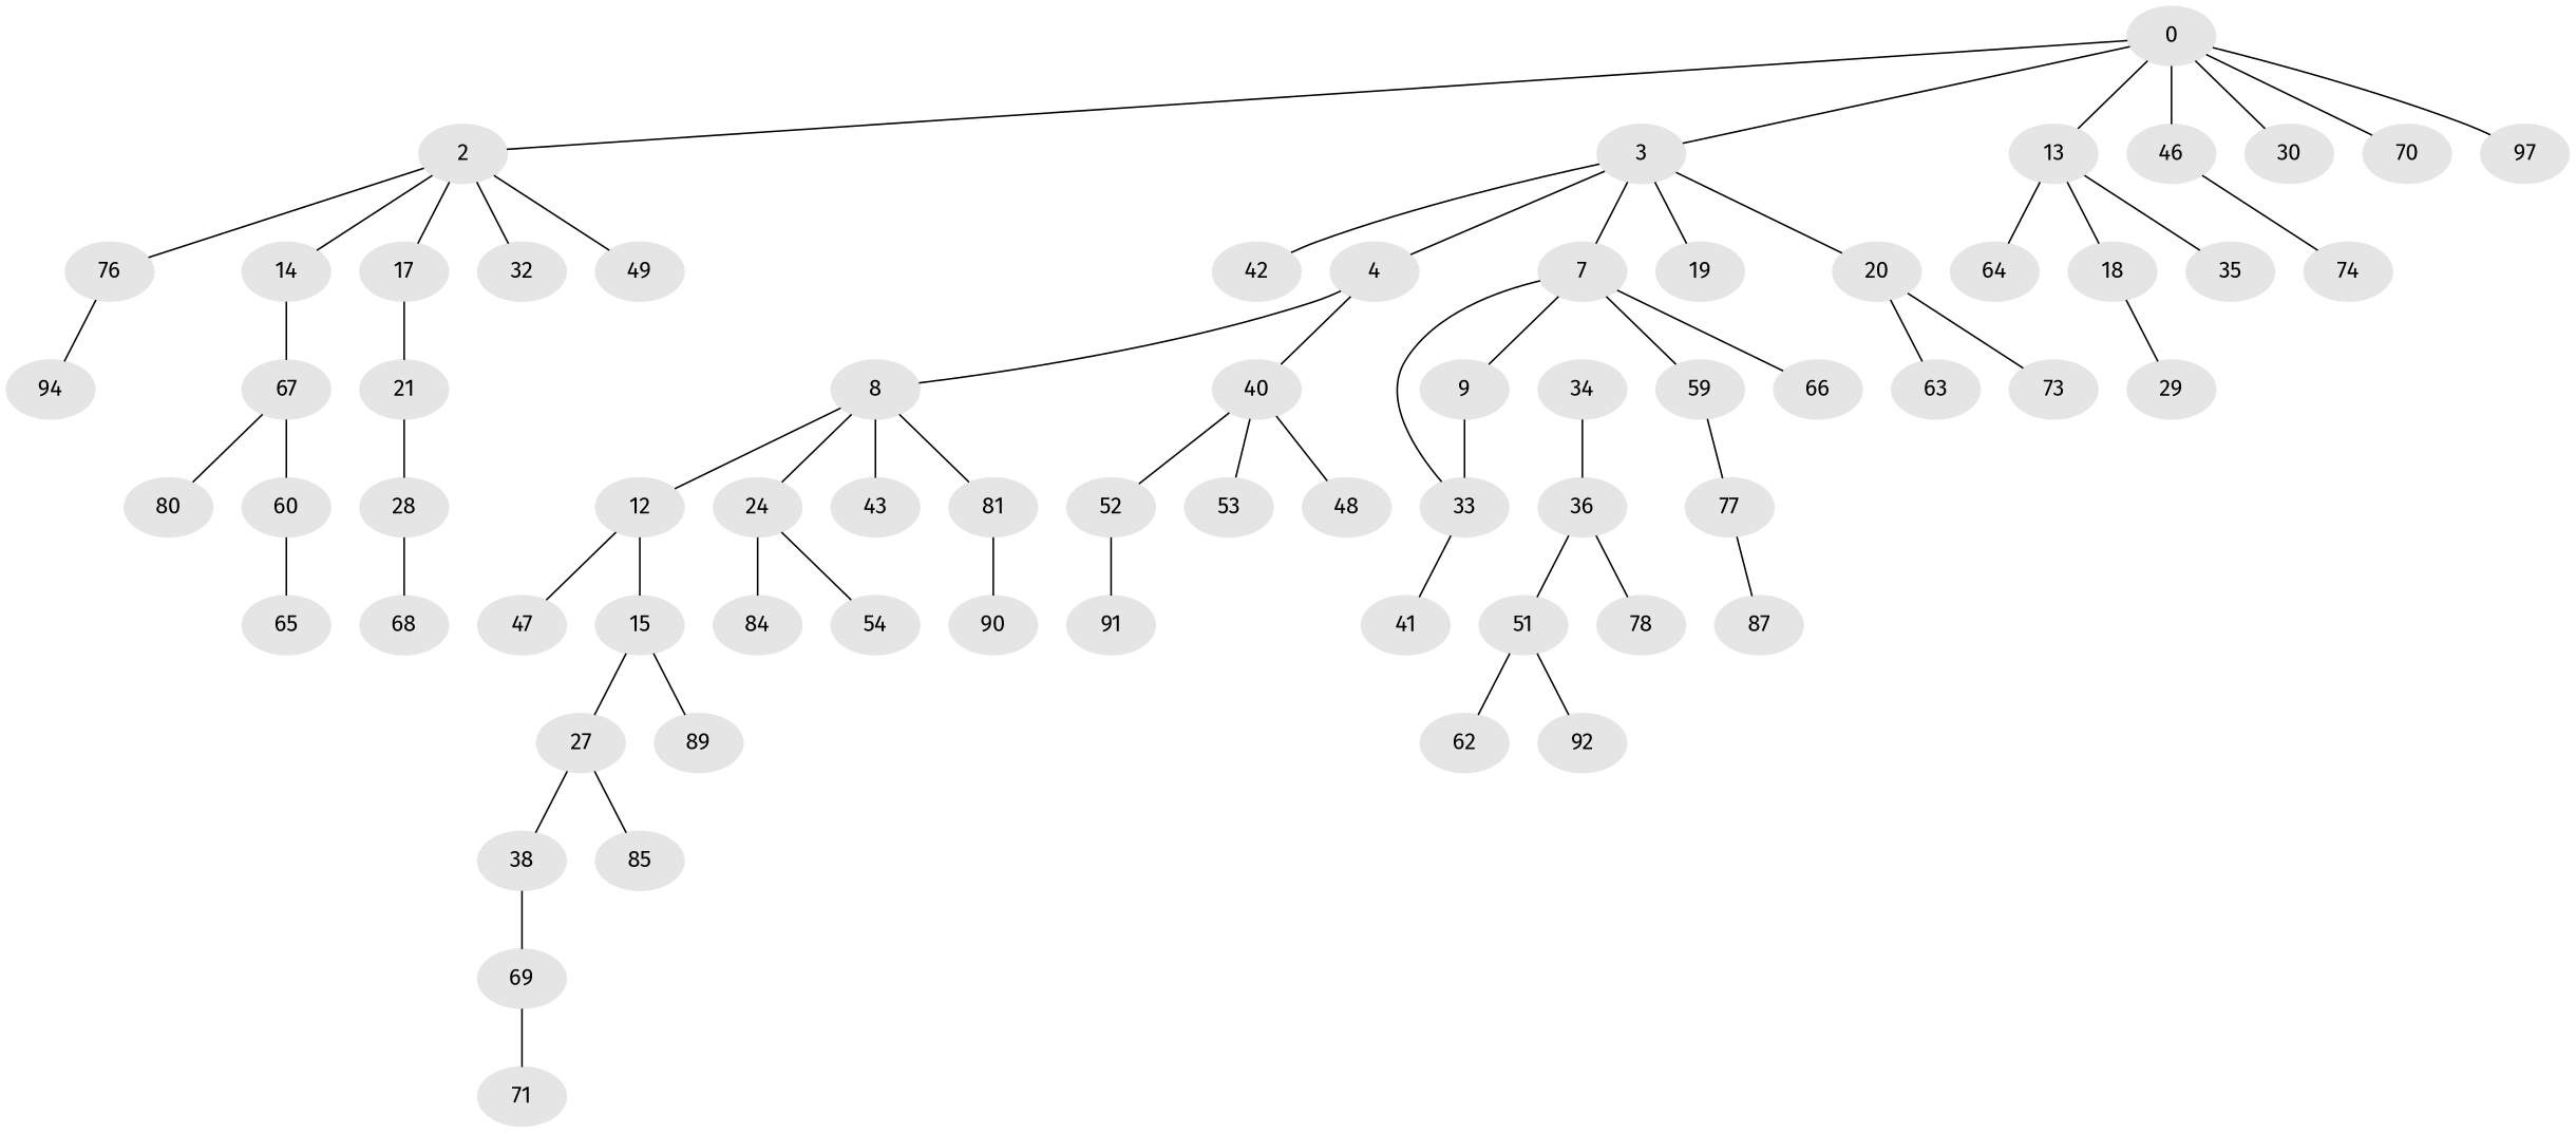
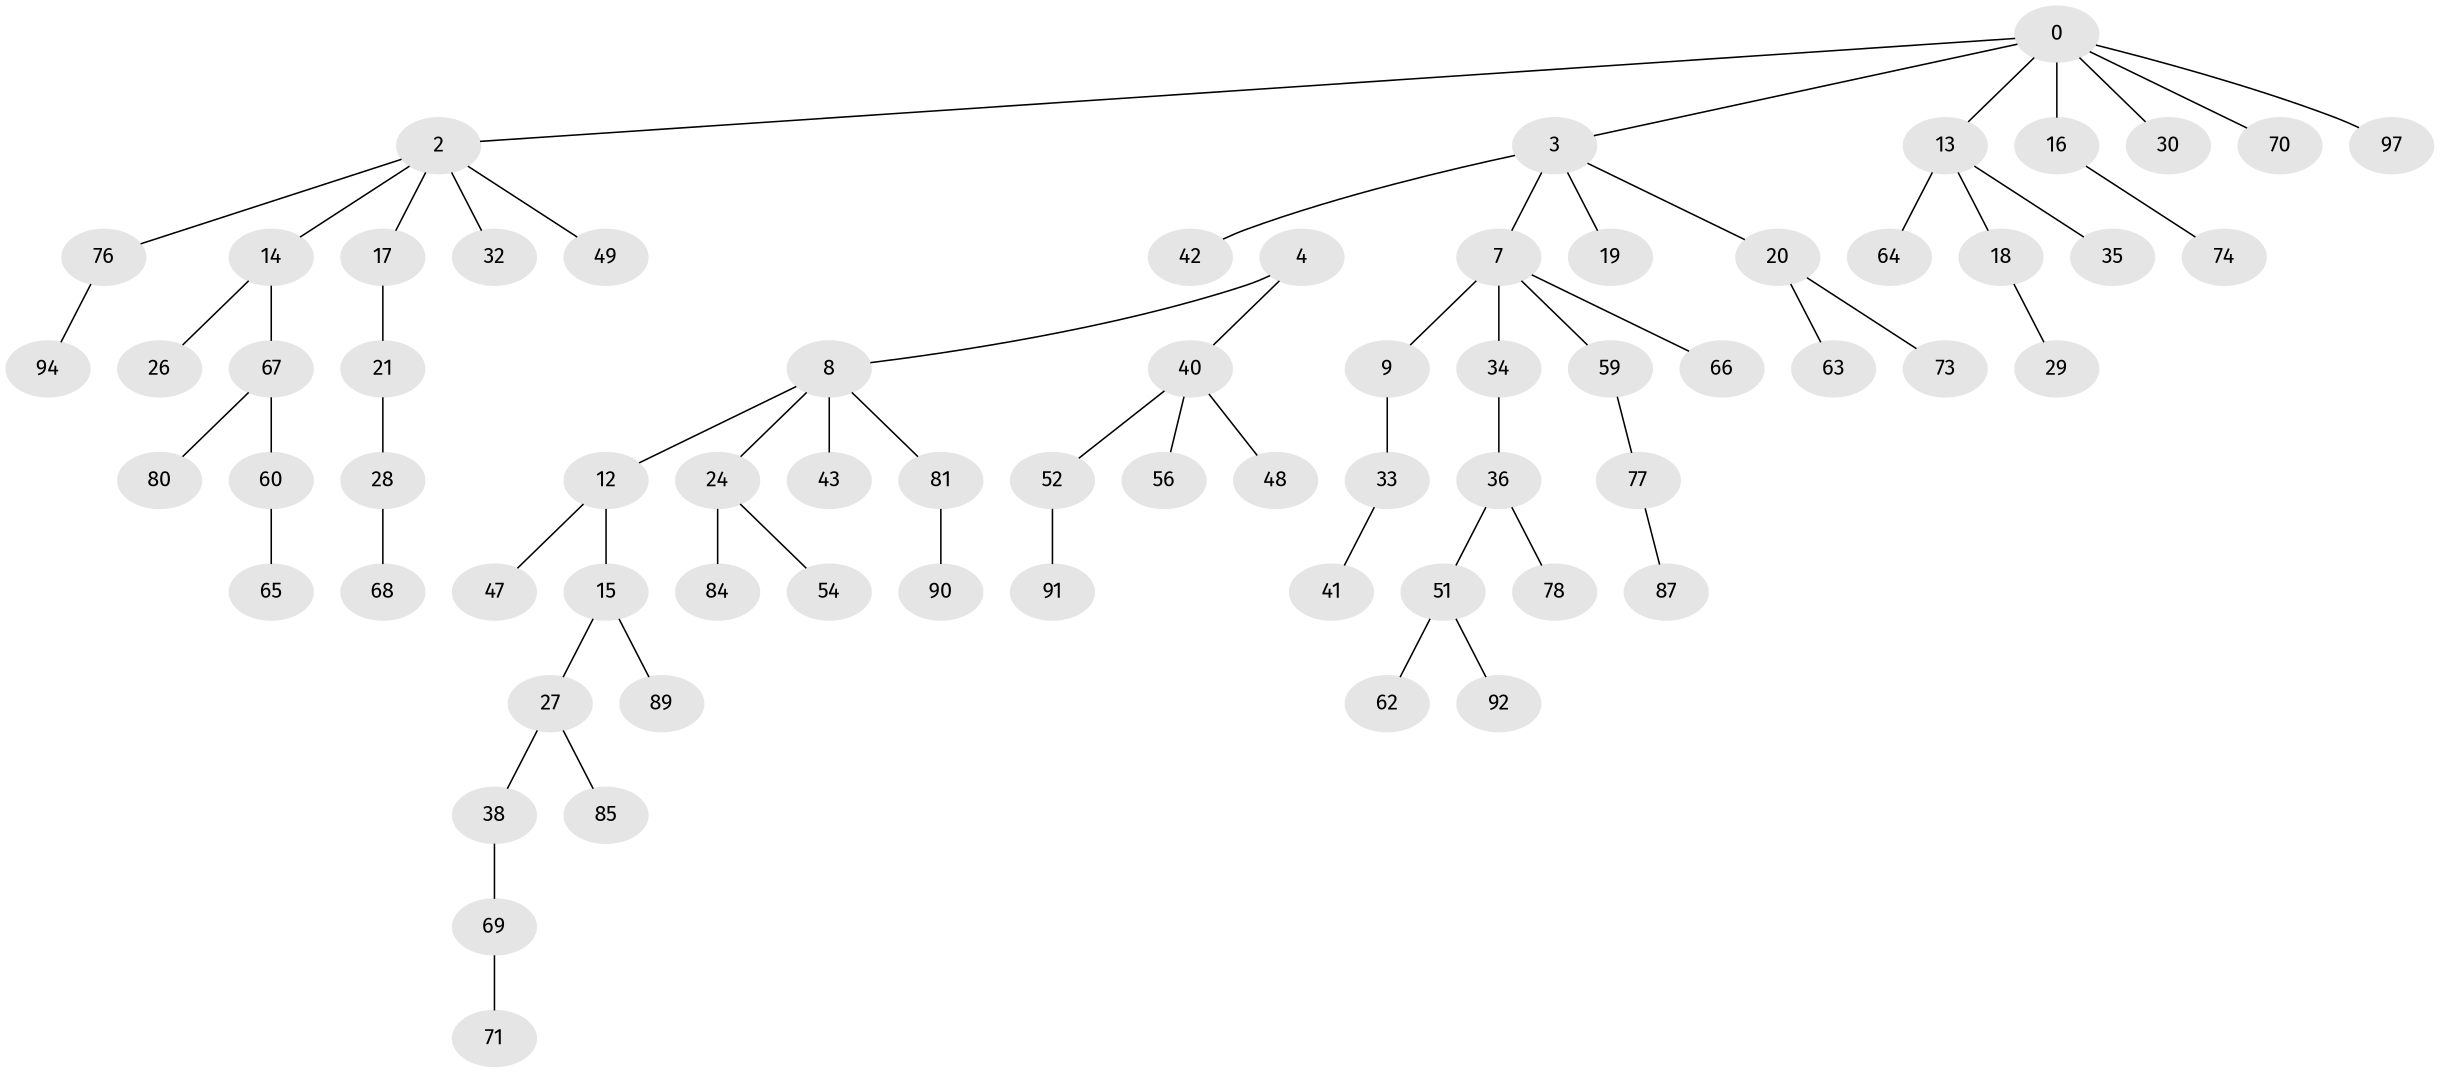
  graph {
    fontname="Fira Sans"
    node [color=gray90 fontname="Fira Sans" style=filled]
    edge [fontname="Fira Sans"]
    n1 [label=0 super="+6"]
    2 [super="+5"]
    3 [super="+50"]
    13 [super="+25"]
-   16 [label=46]
+   16
    30
    70
    97
    14 [super="+46"]
    17 [super="+83"]
    32 [super="+45"]
    49
    76
    4
    7 [super="+75"]
    19 [super="+23"]
    20 [super="+39"]
    42
    18 [super="+22"]
    35
    64
    74 [super="+92"]
+   26
    67 [super="+95"]
    21
    94
    8 [super="+10"]
    40 [super="+53"]
    9
    34
    59
    66
    63
    73
    n35 [label=81]
    12 [super="+82"]
    24 [super="+31"]
    43 [super="+61"]
    48
    52
-   56 [super="+86" label=53]
+   56 [super="+86"]
    33 [super="+37"]
    36 [super="+58"]
    77 [super="+93"]
    90
    15 [super="+81"]
    47
    54
    84
    41 [super="+44"]
    27
    89
    29
    60
    65
    80
    38 [super="+57"]
    85 [super="+96"]
    28 [super="+88"]
    68
    69
    51 [super="+55"]
    78
    62
    n65 [label=92]
    71 [super="+79"]
    91
    87
    n1 -- 2
    n1 -- 3
    n1 -- 13
    n1 -- 16
    n1 -- 30
    n1 -- 70
    n1 -- 97
    2 -- 14
    2 -- 17
    2 -- 32
    2 -- 49
    2 -- 76
-   3 -- 4
    3 -- 7
    3 -- 19
    3 -- 20
    3 -- 42
    13 -- 18
    13 -- 35
    13 -- 64
    16 -- 74
+   14 -- 26
    14 -- 67
    17 -- 21
    76 -- 94
    4 -- 8
    4 -- 40
    7 -- 9
-   7 -- 33
+   7 -- 34
    7 -- 59
    7 -- 66
    20 -- 63
    20 -- 73
    18 -- 29
    67 -- 60
    67 -- 80
    21 -- 28
    8 -- n35
    8 -- 12
    8 -- 24
    8 -- 43
    40 -- 48
    40 -- 52
    40 -- 56
    9 -- 33
    34 -- 36
    59 -- 77
    n35 -- 90
    12 -- 15
    12 -- 47
    24 -- 54
    24 -- 84
    52 -- 91
    33 -- 41
    36 -- 51
    36 -- 78
    77 -- 87
    15 -- 27
    15 -- 89
    27 -- 38
    27 -- 85
    60 -- 65
    38 -- 69
    28 -- 68
    69 -- 71
    51 -- 62
    51 -- n65
  }
